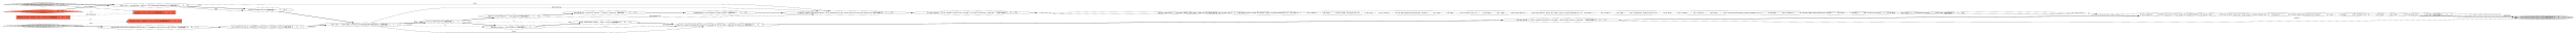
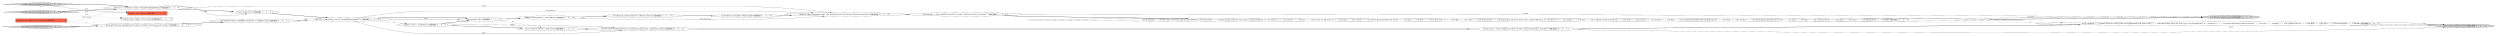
  digraph {
    fontname="JetBrains Mono"
    rankdir=LR
    node [fillcolor=white fontname="JetBrains Mono" shape=ellipse style=filled]
    edge [fontname="JetBrains Mono" style=bold]
    n1 [label="String expected = \" <rdf:RDF xmlns:rdf=\"http://www.w3.org/1999/02/22-rdf-syntax-ns#\">\" + \" <rdf:Description xmlns:dc=\"http://purl.org/dc/elements/1.1/\" rdf:about=\"\">\" + \" <dc:creator>\" + \" <rdf:Seq>\" + \" <rdf:li>Alan Turing</rdf:li>\" + \" </rdf:Seq>\" + \" </dc:creator>\" + \" <dc:format>application/pdf</dc:format>\" + \" <dc:type>\" + \" <rdf:Bag>\" + \" <rdf:li>Misc</rdf:li>\" + \" </rdf:Bag>\" + \" </dc:type>\" + \" </rdf:Description>\" + \" <rdf:Description xmlns:dc=\"http://purl.org/dc/elements/1.1/\" rdf:about=\"\">\" + \" <dc:creator>\" + \" <rdf:Seq>\" + \" <rdf:li>Michael Armbrust</rdf:li>\" + \" </rdf:Seq>\" + \" </dc:creator>\" + \" <dc:relation>\" + \" <rdf:Bag>\" + \" <rdf:li>bibtex/bibtexkey/Armbrust2010</rdf:li>\" + \" </rdf:Bag>\" + \" </dc:relation>\" + \" <dc:format>application/pdf</dc:format>\" + \" <dc:type>\" + \" <rdf:Bag>\" + \" <rdf:li>Misc</rdf:li>\" + \" </rdf:Bag>\" + \" </dc:type>\" + \" </rdf:Description>\" + \" </rdf:RDF>\"@@@12@@@['1', '1', '0']"]
    n2 [label="String expected = \" <rdf:RDF xmlns:rdf=\"http://www.w3.org/1999/02/22-rdf-syntax-ns#\">\" + \" <rdf:Description xmlns:dc=\"http://purl.org/dc/elements/1.1/\" rdf:about=\"\">\" + \" <dc:format>application/pdf</dc:format>\" + \" <dc:type>\" + \" <rdf:Bag>\" + \" <rdf:li>Misc</rdf:li>\" + \" </rdf:Bag>\" + \" </dc:type>\" + \" </rdf:Description>\" + \" </rdf:RDF>\"@@@11@@@['0', '0', '1']"]
+   n3 [fillcolor=lightgray label="assertEquals(expected,actual)@@@13@@@['1', '1', '0']"]
    n4 [fillcolor=lightgray label="assertEquals(expected,actual)@@@12@@@['0', '0', '1']"]
    n5 [label="String actual = Files.readAllLines(file).stream().collect(Collectors.joining(\"\"))@@@11@@@['1', '1', '0']"]
-   n6 [fillcolor=tomato label="@TempDirectory.TempDir Path testFolder@@@2@@@['0', '0', '1']" shape=box]
+   n6 [label="@TempDirectory.TempDir Path testFolder@@@2@@@['0', '0', '1']" shape=box]
    n7 [label="Path file = testFolder.resolve(\"ThisIsARandomlyNamedFile\")@@@3@@@['1', '1', '0']"]
    n8 [label="exporter.export(databaseContext,file,encoding,Arrays.asList(entryTuring,entryArmbrust))@@@10@@@['1', '1', '0']"]
    n9 [label="Files.createFile(file)@@@4@@@['1', '1', '0']"]
    n10 [label="Path file = testFolder.resolve(\"ThisIsARandomlyNamedFile\")@@@5@@@['1', '1', '1']"]
    n11 [label="BibEntry entryArmbrust = new BibEntry()@@@7@@@['1', '1', '0']"]
    n12 [label="entryArmbrust.setField(\"author\",\"Michael Armbrust\")@@@8@@@['1', '1', '0']"]
    n13 [label="entryArmbrust.setCiteKey(\"Armbrust2010\")@@@9@@@['1', '1', '0']"]
    n14 [label="BibEntry entry = new BibEntry()@@@7@@@['0', '0', '1']"]
    n15 [label="Files.createFile(file)@@@6@@@['1', '1', '1']"]
    n16 [label="exporter.export(databaseContext,file,encoding,Collections.singletonList(entry))@@@9@@@['0', '0', '1']"]
    n17 [label="entry.setField(\"author\",\"Alan Turing\")@@@8@@@['0', '0', '1']"]
    n18 [label="String actual = Files.readAllLines(file).stream().collect(Collectors.joining(\"\"))@@@10@@@['0', '0', '1']"]
    n19 [fillcolor=lightgray label="writeMultipleEntriesInASingleFile['0', '1', '0']" shape=diamond]
    n20 [fillcolor=tomato label="@TempDir Path testFolder@@@2@@@['0', '1', '0']" shape=box]
-   n21 [fillcolor=tomato label="writeMultipleEntriesInASingleFile['1', '0', '0']" shape=diamond]
+   n21 [fillcolor=lightgray label="writeMultipleEntriesInASingleFile['1', '0', '0']" shape=diamond]
    n22 [fillcolor=tomato label="@TempDirectory.TempDir Path testFolder@@@2@@@['1', '0', '0']" shape=box]
    n23 [fillcolor=lightgray label="exportSingleEntryWithPrivacyFilter['0', '0', '1']" shape=diamond]
    n24 [label="when(xmpPreferences.getXmpPrivacyFilter()).thenReturn(Arrays.asList(\"author\"))@@@3@@@['0', '0', '1']"]
    n25 [label="when(xmpPreferences.isUseXMPPrivacyFilter()).thenReturn(true)@@@4@@@['0', '0', '1']"]
    n1 -> n2 [label=0 style=dashed]
+   n1 -> n3
+   n1 -> n3 [label=expected style=solid]
    n2 -> n4 [label=expected style=solid]
    n2 -> n4
    n5 -> n1
+   n5 -> n3 [label=actual style=solid]
    n7 -> n8 [label=file style=solid]
    n7 -> n9
    n7 -> n9 [label=file style=solid]
    n8 -> n5
    n9 -> n10
    n10 -> n8 [label=entryTuring style=solid]
    n10 -> n14 [label=0 style=dashed]
    n10 -> n15
    n10 -> n15 [label=file style=solid]
    n10 -> n16 [label=file style=solid]
    n11 -> n8 [label=entryArmbrust style=solid]
    n11 -> n12
    n12 -> n13
    n13 -> n8
    n14 -> n16 [label=entry style=solid]
    n14 -> n17
    n15 -> n11
-   n15 -> n14
+   n14 -> n15
    n15 -> n17 [label=0 style=dashed]
    n16 -> n18
    n17 -> n16
    n18 -> n2
    n18 -> n4 [label=actual style=solid]
    n19 -> n7
    n19 -> n20 [label=true style=solid]
    n21 -> n7
    n21 -> n20 [label=true style=dotted]
    n22 -> n6 [label=0 style=dotted]
    n22 -> n20 [label=entryTuring style=dashed]
-   n23 -> n6 [label=true style=dotted]
+   n21 -> n6 [label=true style=dotted]
    n23 -> n24
    n24 -> n25
    n25 -> n10
  }
